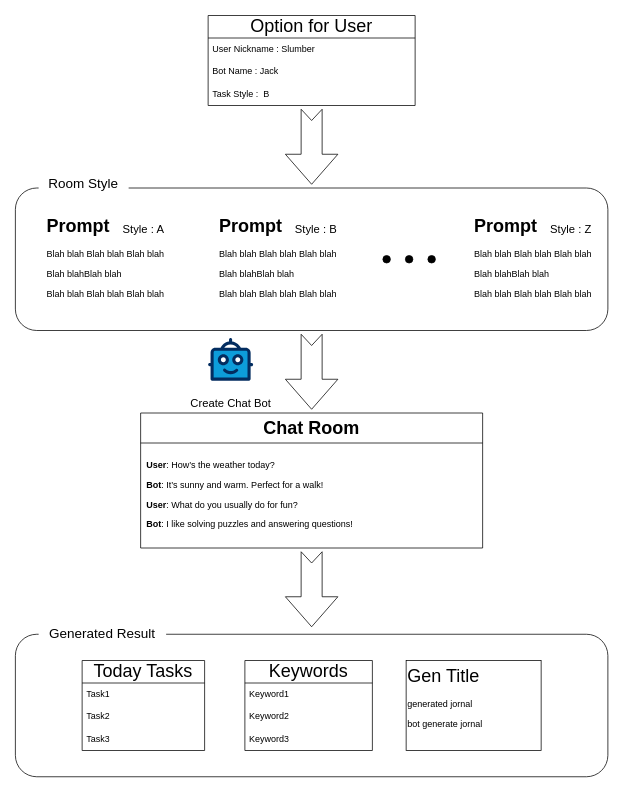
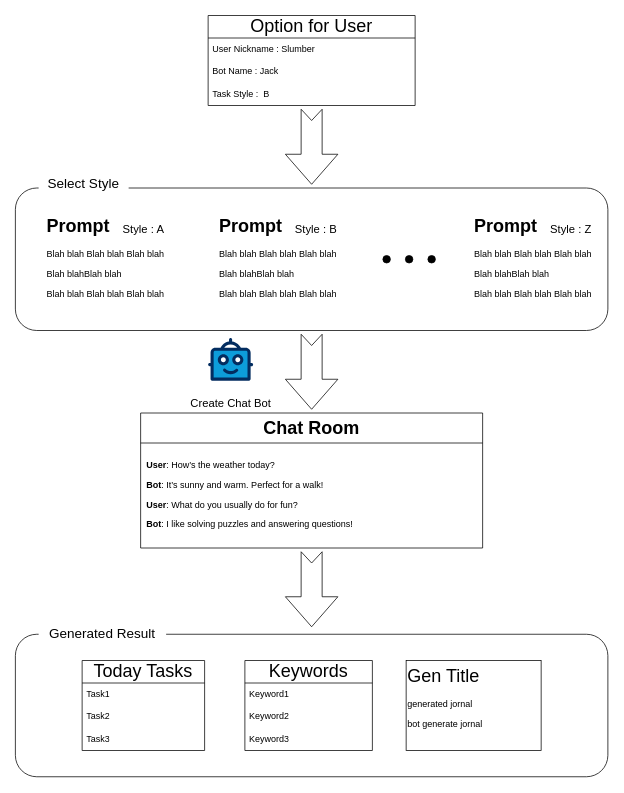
  <mxCell id="0" />
  <mxCell id="1" parent="0" />
  <mxCell id="2" value="&lt;span style=&quot;font-size: 24px;&quot;&gt;Option for User&lt;/span&gt;" style="swimlane;fontStyle=0;childLayout=stackLayout;horizontal=1;startSize=30;horizontalStack=0;resizeParent=1;resizeParentMax=0;resizeLast=0;collapsible=1;marginBottom=0;whiteSpace=wrap;html=1;flipH=1;" vertex="1" parent="1"><mxGeometry x="277" y="20" width="276" height="120" as="geometry" /></mxCell>
  <mxCell id="3" value="User Nickname : Slumber" style="text;strokeColor=none;fillColor=none;align=left;verticalAlign=middle;spacingLeft=4;spacingRight=4;overflow=hidden;points=[[0,0.5],[1,0.5]];portConstraint=eastwest;rotatable=0;whiteSpace=wrap;html=1;" vertex="1" parent="2"><mxGeometry y="30" width="276" height="30" as="geometry" /></mxCell>
  <mxCell id="4" value="Bot Name : Jack" style="text;strokeColor=none;fillColor=none;align=left;verticalAlign=middle;spacingLeft=4;spacingRight=4;overflow=hidden;points=[[0,0.5],[1,0.5]];portConstraint=eastwest;rotatable=0;whiteSpace=wrap;html=1;" vertex="1" parent="2"><mxGeometry y="60" width="276" height="30" as="geometry" /></mxCell>
  <mxCell id="5" value="Task Style :&amp;nbsp; B" style="text;strokeColor=none;fillColor=none;align=left;verticalAlign=middle;spacingLeft=4;spacingRight=4;overflow=hidden;points=[[0,0.5],[1,0.5]];portConstraint=eastwest;rotatable=0;whiteSpace=wrap;html=1;" vertex="1" parent="2"><mxGeometry y="90" width="276" height="30" as="geometry" /></mxCell>
  <mxCell id="6" value="&lt;span style=&quot;font-size: 24px;&quot;&gt;Chat Room&lt;/span&gt;" style="swimlane;whiteSpace=wrap;html=1;startSize=40;" vertex="1" parent="1"><mxGeometry x="187" y="550" width="456" height="180" as="geometry" /></mxCell>
  <mxCell id="7" value="&lt;p&gt;&lt;strong&gt;User&lt;/strong&gt;: How’s the weather today?&lt;/p&gt;&lt;p&gt;&lt;strong&gt;Bot&lt;/strong&gt;: It’s sunny and warm. Perfect for a walk!&lt;/p&gt;&lt;p&gt;&lt;strong&gt;User&lt;/strong&gt;: What do you usually do for fun?&lt;/p&gt;&lt;p&gt;&lt;strong&gt;Bot&lt;/strong&gt;: I like solving puzzles and answering questions!&lt;/p&gt;" style="text;html=1;align=left;verticalAlign=middle;resizable=0;points=[];autosize=1;strokeColor=none;fillColor=none;" vertex="1" parent="6"><mxGeometry x="6" y="44" width="300" height="130" as="geometry" /></mxCell>
  <mxCell id="8" value="" style="shape=image;html=1;verticalAlign=top;verticalLabelPosition=bottom;labelBackgroundColor=#ffffff;imageAspect=0;aspect=fixed;image=https://cdn0.iconfinder.com/data/icons/job-seeker/256/conversation_job_seeker_employee_unemployee_work-128.png" vertex="1" parent="6"><mxGeometry x="316" y="44" width="128" height="128" as="geometry" /></mxCell>
  <mxCell id="9" value="" style="html=1;shadow=0;dashed=0;align=center;verticalAlign=middle;shape=mxgraph.arrows2.arrow;dy=0.6;dx=40;notch=15;rotation=90;" vertex="1" parent="1"><mxGeometry x="365" y="160" width="100" height="70" as="geometry" /></mxCell>
  <mxCell id="10" value="" style="html=1;shadow=0;dashed=0;align=center;verticalAlign=middle;shape=mxgraph.arrows2.arrow;dy=0.6;dx=40;notch=15;rotation=90;" vertex="1" parent="1"><mxGeometry x="365" y="460" width="100" height="70" as="geometry" /></mxCell>
  <mxCell id="11" value="" style="group" vertex="1" connectable="0" parent="1"><mxGeometry x="20" y="240" width="790" height="200" as="geometry" /></mxCell>
  <mxCell id="12" value="" style="rounded=1;whiteSpace=wrap;html=1;fillColor=none;" vertex="1" parent="11"><mxGeometry y="10" width="790" height="190" as="geometry" /></mxCell>
  <mxCell id="13" value="&lt;h1 style=&quot;margin-top: 0px;&quot;&gt;Prompt&lt;/h1&gt;&lt;p&gt;Blah blah&amp;nbsp;Blah blah&amp;nbsp;Blah blah&lt;/p&gt;&lt;p&gt;Blah blahBlah blah&lt;br&gt;&lt;/p&gt;&lt;p&gt;Blah blah&amp;nbsp;Blah blah&amp;nbsp;Blah blah&lt;br&gt;&lt;/p&gt;&lt;p&gt;&lt;br&gt;&lt;/p&gt;" style="text;html=1;whiteSpace=wrap;overflow=hidden;rounded=0;" vertex="1" parent="11"><mxGeometry x="40" y="40" width="180" height="120" as="geometry" /></mxCell>
  <mxCell id="14" value="&lt;h1 style=&quot;margin-top: 0px;&quot;&gt;Prompt&lt;/h1&gt;&lt;p&gt;Blah blah&amp;nbsp;Blah blah&amp;nbsp;Blah blah&lt;/p&gt;&lt;p&gt;Blah blahBlah blah&lt;br&gt;&lt;/p&gt;&lt;p&gt;Blah blah&amp;nbsp;Blah blah&amp;nbsp;Blah blah&lt;br&gt;&lt;/p&gt;&lt;p&gt;&lt;br&gt;&lt;/p&gt;" style="text;html=1;whiteSpace=wrap;overflow=hidden;rounded=0;" vertex="1" parent="11"><mxGeometry x="270" y="40" width="180" height="120" as="geometry" /></mxCell>
  <mxCell id="15" value="&lt;h1 style=&quot;margin-top: 0px;&quot;&gt;Prompt&lt;/h1&gt;&lt;p&gt;Blah blah&amp;nbsp;Blah blah&amp;nbsp;Blah blah&lt;/p&gt;&lt;p&gt;Blah blahBlah blah&lt;br&gt;&lt;/p&gt;&lt;p&gt;Blah blah&amp;nbsp;Blah blah&amp;nbsp;Blah blah&lt;br&gt;&lt;/p&gt;&lt;p&gt;&lt;br&gt;&lt;/p&gt;" style="text;html=1;whiteSpace=wrap;overflow=hidden;rounded=0;" vertex="1" parent="11"><mxGeometry x="610" y="40" width="180" height="120" as="geometry" /></mxCell>
  <mxCell id="16" value="" style="ellipse;whiteSpace=wrap;html=1;aspect=fixed;fillColor=#000000;" vertex="1" parent="11"><mxGeometry x="490" y="100" width="10" height="10" as="geometry" /></mxCell>
  <mxCell id="17" value="" style="ellipse;whiteSpace=wrap;html=1;aspect=fixed;fillColor=#000000;" vertex="1" parent="11"><mxGeometry x="520" y="100" width="10" height="10" as="geometry" /></mxCell>
  <mxCell id="18" value="" style="ellipse;whiteSpace=wrap;html=1;aspect=fixed;fillColor=#000000;" vertex="1" parent="11"><mxGeometry x="550" y="100" width="10" height="10" as="geometry" /></mxCell>
  <mxCell id="19" value="&lt;font style=&quot;font-size: 15px;&quot;&gt;Style : A&lt;/font&gt;" style="text;html=1;align=center;verticalAlign=middle;whiteSpace=wrap;rounded=0;" vertex="1" parent="11"><mxGeometry x="141" y="50" width="60" height="30" as="geometry" /></mxCell>
  <mxCell id="20" value="&lt;font style=&quot;font-size: 15px;&quot;&gt;Style : B&lt;/font&gt;" style="text;html=1;align=center;verticalAlign=middle;whiteSpace=wrap;rounded=0;" vertex="1" parent="11"><mxGeometry x="371" y="50" width="60" height="30" as="geometry" /></mxCell>
  <mxCell id="21" value="&lt;font style=&quot;font-size: 15px;&quot;&gt;Style : Z&lt;/font&gt;" style="text;html=1;align=center;verticalAlign=middle;whiteSpace=wrap;rounded=0;" vertex="1" parent="11"><mxGeometry x="711" y="50" width="60" height="30" as="geometry" /></mxCell>
  <mxCell id="22" value="&lt;font style=&quot;font-size: 15px;&quot;&gt;Create Chat Bot&lt;/font&gt;" style="verticalLabelPosition=bottom;aspect=fixed;html=1;shape=mxgraph.salesforce.bots;" vertex="1" parent="1"><mxGeometry x="277" y="450" width="60" height="57" as="geometry" /></mxCell>
  <mxCell id="23" value="" style="html=1;shadow=0;dashed=0;align=center;verticalAlign=middle;shape=mxgraph.arrows2.arrow;dy=0.6;dx=40;notch=15;rotation=90;" vertex="1" parent="1"><mxGeometry x="365" y="750" width="100" height="70" as="geometry" /></mxCell>
- <mxCell id="24" value="&lt;font style=&quot;font-size: 18px;&quot;&gt;Room Style&lt;/font&gt;" style="text;html=1;align=center;verticalAlign=middle;whiteSpace=wrap;rounded=0;fillColor=default;" vertex="1" parent="1"><mxGeometry x="51" y="230" width="120" height="30" as="geometry" /></mxCell>
+ <mxCell id="24" value="&lt;font style=&quot;font-size: 18px;&quot;&gt;Select Style&lt;/font&gt;" style="text;html=1;align=center;verticalAlign=middle;whiteSpace=wrap;rounded=0;fillColor=default;" vertex="1" parent="1"><mxGeometry x="51" y="230" width="120" height="30" as="geometry" /></mxCell>
  <mxCell id="25" value="" style="group" vertex="1" connectable="0" parent="1"><mxGeometry x="20" y="845" width="790" height="190" as="geometry" /></mxCell>
  <mxCell id="26" value="" style="rounded=1;whiteSpace=wrap;html=1;fillColor=none;" vertex="1" parent="25"><mxGeometry width="790" height="190" as="geometry" /></mxCell>
  <mxCell id="27" value="" style="group" vertex="1" connectable="0" parent="25"><mxGeometry x="89" y="35" width="612" height="120" as="geometry" /></mxCell>
  <mxCell id="28" value="&lt;font style=&quot;font-size: 24px;&quot;&gt;Today Tasks&lt;/font&gt;" style="swimlane;fontStyle=0;childLayout=stackLayout;horizontal=1;startSize=30;horizontalStack=0;resizeParent=1;resizeParentMax=0;resizeLast=0;collapsible=1;marginBottom=0;whiteSpace=wrap;html=1;" vertex="1" parent="27"><mxGeometry width="163.33" height="120" as="geometry" /></mxCell>
  <mxCell id="29" value="Task1" style="text;strokeColor=none;fillColor=none;align=left;verticalAlign=middle;spacingLeft=4;spacingRight=4;overflow=hidden;points=[[0,0.5],[1,0.5]];portConstraint=eastwest;rotatable=0;whiteSpace=wrap;html=1;" vertex="1" parent="28"><mxGeometry y="30" width="163.33" height="30" as="geometry" /></mxCell>
  <mxCell id="30" value="Task2" style="text;strokeColor=none;fillColor=none;align=left;verticalAlign=middle;spacingLeft=4;spacingRight=4;overflow=hidden;points=[[0,0.5],[1,0.5]];portConstraint=eastwest;rotatable=0;whiteSpace=wrap;html=1;" vertex="1" parent="28"><mxGeometry y="60" width="163.33" height="30" as="geometry" /></mxCell>
  <mxCell id="31" value="Task3" style="text;strokeColor=none;fillColor=none;align=left;verticalAlign=middle;spacingLeft=4;spacingRight=4;overflow=hidden;points=[[0,0.5],[1,0.5]];portConstraint=eastwest;rotatable=0;whiteSpace=wrap;html=1;" vertex="1" parent="28"><mxGeometry y="90" width="163.33" height="30" as="geometry" /></mxCell>
  <mxCell id="32" value="&lt;font style=&quot;font-size: 24px;&quot;&gt;Keywords&lt;/font&gt;" style="swimlane;fontStyle=0;childLayout=stackLayout;horizontal=1;startSize=30;horizontalStack=0;resizeParent=1;resizeParentMax=0;resizeLast=0;collapsible=1;marginBottom=0;whiteSpace=wrap;html=1;" vertex="1" parent="27"><mxGeometry x="217" width="170" height="120" as="geometry"><mxRectangle x="230" y="850" width="150" height="40" as="alternateBounds" /></mxGeometry></mxCell>
  <mxCell id="33" value="Keyword1" style="text;strokeColor=none;fillColor=none;align=left;verticalAlign=middle;spacingLeft=4;spacingRight=4;overflow=hidden;points=[[0,0.5],[1,0.5]];portConstraint=eastwest;rotatable=0;whiteSpace=wrap;html=1;" vertex="1" parent="32"><mxGeometry y="30" width="170" height="30" as="geometry" /></mxCell>
  <mxCell id="34" value="Keyword2" style="text;strokeColor=none;fillColor=none;align=left;verticalAlign=middle;spacingLeft=4;spacingRight=4;overflow=hidden;points=[[0,0.5],[1,0.5]];portConstraint=eastwest;rotatable=0;whiteSpace=wrap;html=1;" vertex="1" parent="32"><mxGeometry y="60" width="170" height="30" as="geometry" /></mxCell>
  <mxCell id="35" value="Keyword3" style="text;strokeColor=none;fillColor=none;align=left;verticalAlign=middle;spacingLeft=4;spacingRight=4;overflow=hidden;points=[[0,0.5],[1,0.5]];portConstraint=eastwest;rotatable=0;whiteSpace=wrap;html=1;" vertex="1" parent="32"><mxGeometry y="90" width="170" height="30" as="geometry" /></mxCell>
  <mxCell id="36" value="&lt;h1 style=&quot;margin-top: 0px;&quot;&gt;&lt;span style=&quot;font-weight: normal;&quot;&gt;Gen Title&lt;/span&gt;&lt;/h1&gt;&lt;p&gt;generated jornal&amp;nbsp;&lt;/p&gt;&lt;p&gt;bot generate jornal&lt;/p&gt;&lt;p&gt;&lt;br&gt;&lt;/p&gt;" style="text;html=1;whiteSpace=wrap;overflow=hidden;rounded=0;strokeColor=default;" vertex="1" parent="27"><mxGeometry x="432" width="180" height="120" as="geometry" /></mxCell>
  <mxCell id="37" value="&lt;span style=&quot;font-size: 18px;&quot;&gt;Generated Result&lt;/span&gt;" style="text;html=1;align=center;verticalAlign=middle;whiteSpace=wrap;rounded=0;fillColor=default;" vertex="1" parent="1"><mxGeometry x="51" y="830" width="170" height="30" as="geometry" /></mxCell>
